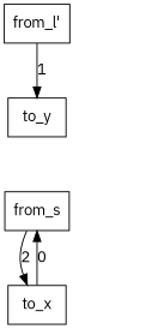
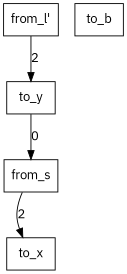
  digraph {
    fontname="IBM Plex Sans"
    rankdir=TB
    node [fillcolor=white fontname="IBM Plex Sans" shape=box style=filled]
    edge [fontname="IBM Plex Sans"]
    n1 [label=<from_s>]
    n2 [label=<to_x>]
    n3 [label=<from_l'>]
    n4 [label=<to_y>]
+   n5 [label=<to_b>]
    n1 -> n2 [label=2]
-   n2 -> n1 [label=0]
-   n3 -> n4 [label=1]
+   n4 -> n1 [label=0]
+   n3 -> n4 [label=2]
  }
